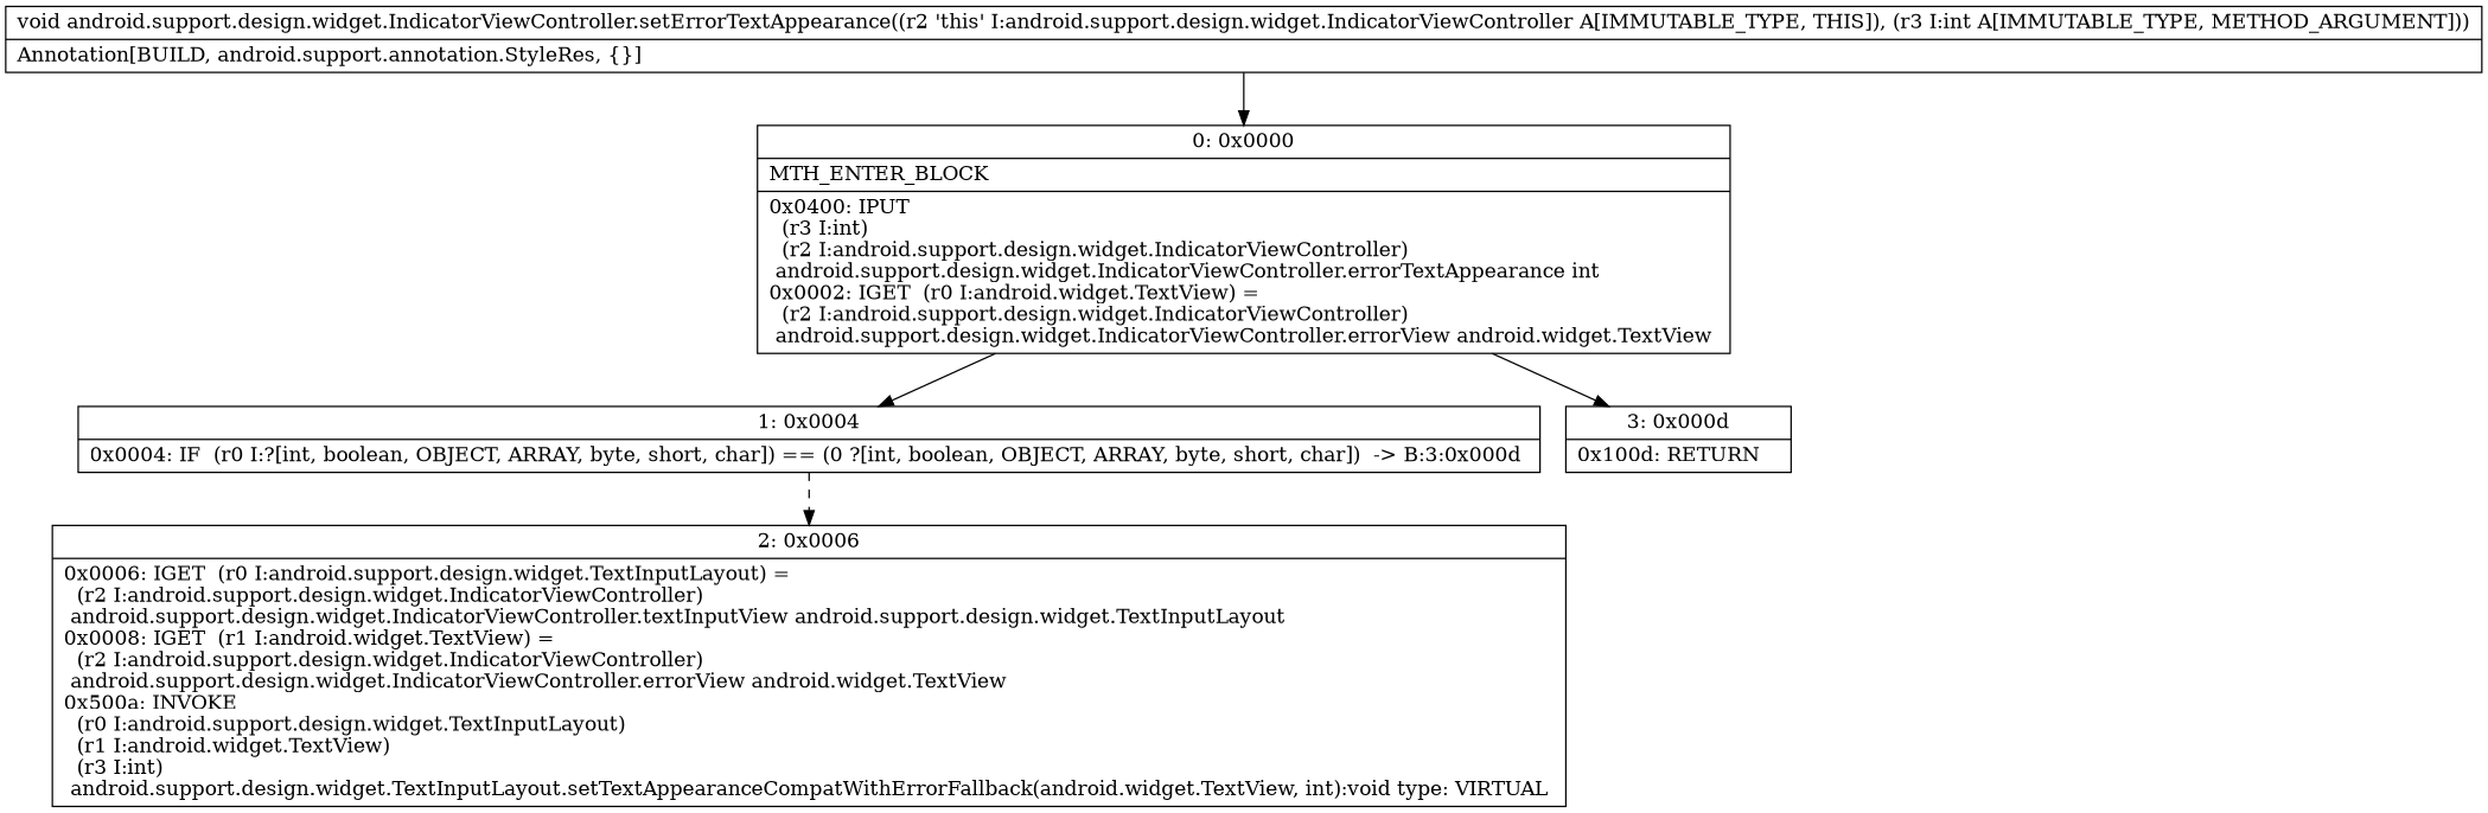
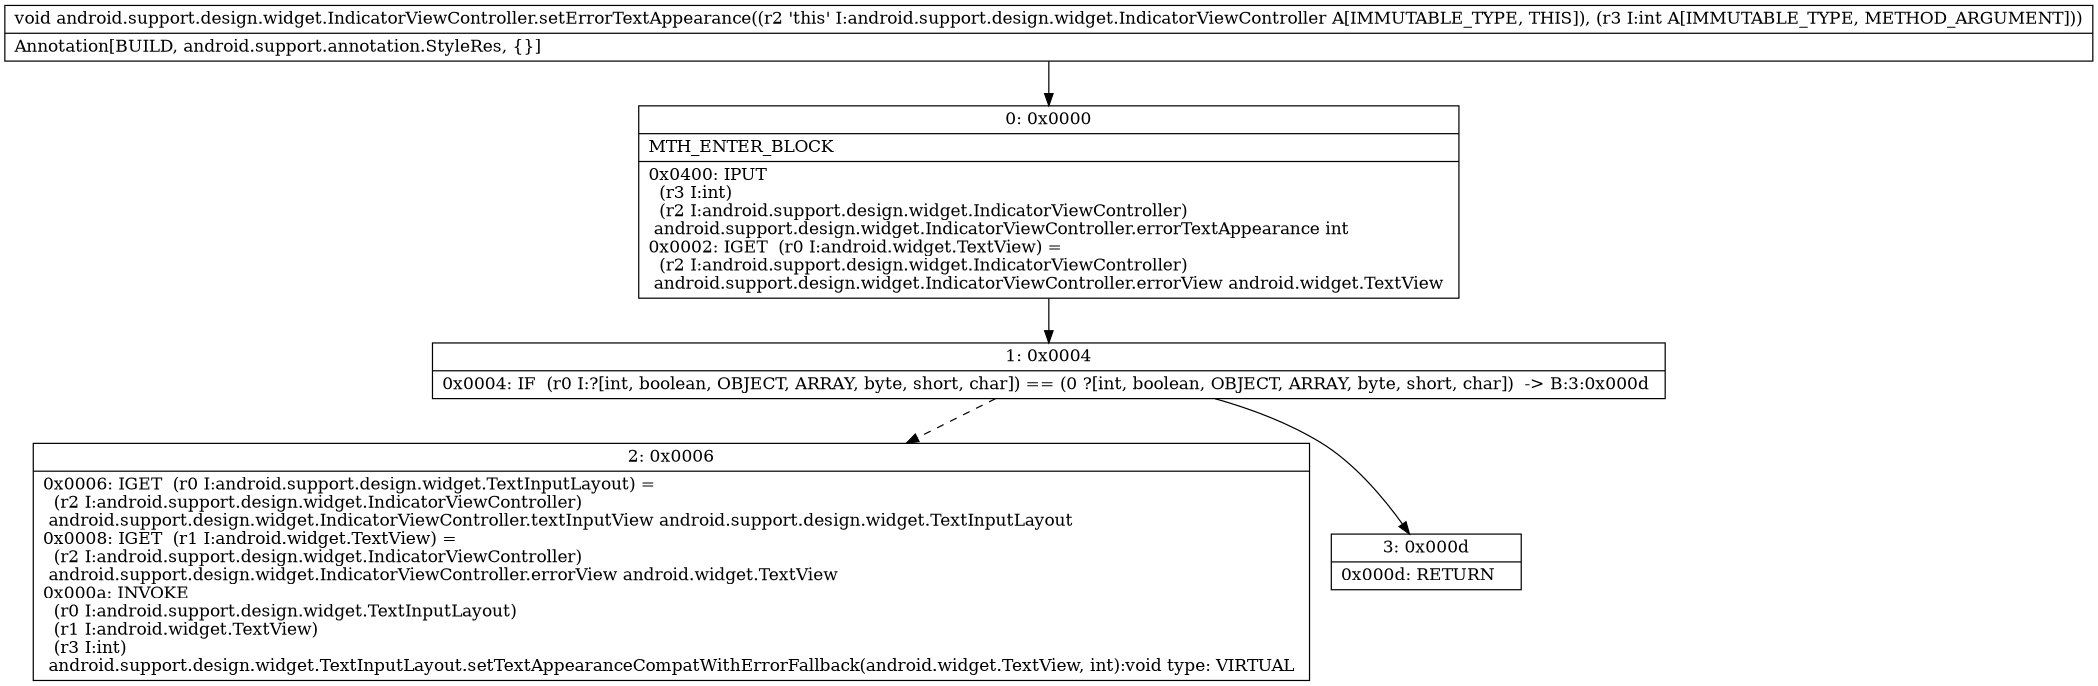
  digraph {
    node [shape=record]
    n1 [label="{0\:\ 0x0000|MTH_ENTER_BLOCK\l|0x0400: IPUT  \l  (r3 I:int)\l  (r2 I:android.support.design.widget.IndicatorViewController)\l android.support.design.widget.IndicatorViewController.errorTextAppearance int \l0x0002: IGET  (r0 I:android.widget.TextView) = \l  (r2 I:android.support.design.widget.IndicatorViewController)\l android.support.design.widget.IndicatorViewController.errorView android.widget.TextView \l}"]
    n2 [label="{1\:\ 0x0004|0x0004: IF  (r0 I:?[int, boolean, OBJECT, ARRAY, byte, short, char]) == (0 ?[int, boolean, OBJECT, ARRAY, byte, short, char])  \-\> B:3:0x000d \l}"]
-   n3 [label="{2\:\ 0x0006|0x0006: IGET  (r0 I:android.support.design.widget.TextInputLayout) = \l  (r2 I:android.support.design.widget.IndicatorViewController)\l android.support.design.widget.IndicatorViewController.textInputView android.support.design.widget.TextInputLayout \l0x0008: IGET  (r1 I:android.widget.TextView) = \l  (r2 I:android.support.design.widget.IndicatorViewController)\l android.support.design.widget.IndicatorViewController.errorView android.widget.TextView \l0x500a: INVOKE  \l  (r0 I:android.support.design.widget.TextInputLayout)\l  (r1 I:android.widget.TextView)\l  (r3 I:int)\l android.support.design.widget.TextInputLayout.setTextAppearanceCompatWithErrorFallback(android.widget.TextView, int):void type: VIRTUAL \l}"]
-   n4 [label="{3\:\ 0x000d|0x100d: RETURN   \l}"]
+   n3 [label="{2\:\ 0x0006|0x0006: IGET  (r0 I:android.support.design.widget.TextInputLayout) = \l  (r2 I:android.support.design.widget.IndicatorViewController)\l android.support.design.widget.IndicatorViewController.textInputView android.support.design.widget.TextInputLayout \l0x0008: IGET  (r1 I:android.widget.TextView) = \l  (r2 I:android.support.design.widget.IndicatorViewController)\l android.support.design.widget.IndicatorViewController.errorView android.widget.TextView \l0x000a: INVOKE  \l  (r0 I:android.support.design.widget.TextInputLayout)\l  (r1 I:android.widget.TextView)\l  (r3 I:int)\l android.support.design.widget.TextInputLayout.setTextAppearanceCompatWithErrorFallback(android.widget.TextView, int):void type: VIRTUAL \l}"]
+   n4 [label="{3\:\ 0x000d|0x000d: RETURN   \l}"]
    n5 [label="{void android.support.design.widget.IndicatorViewController.setErrorTextAppearance((r2 'this' I:android.support.design.widget.IndicatorViewController A[IMMUTABLE_TYPE, THIS]), (r3 I:int A[IMMUTABLE_TYPE, METHOD_ARGUMENT]))  | Annotation[BUILD, android.support.annotation.StyleRes, \{\}]\l}"]
    n1 -> n2
    n2 -> n3 [style=dashed]
-   n1 -> n4
+   n2 -> n4
    n5 -> n1
  }
